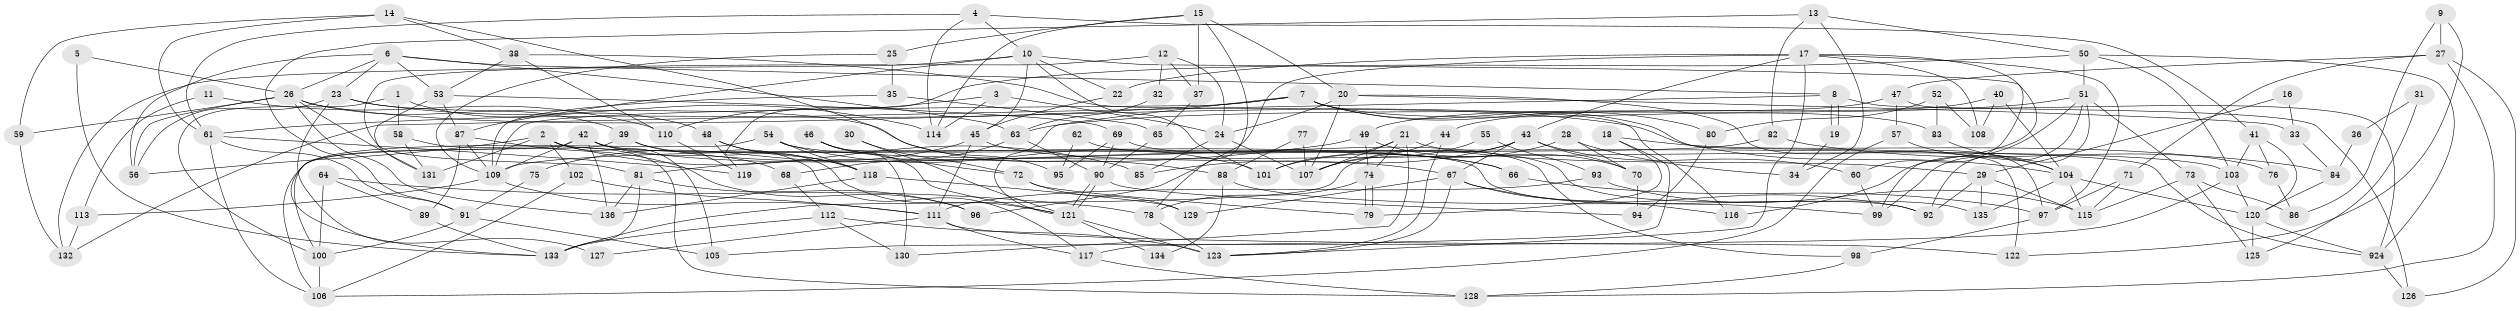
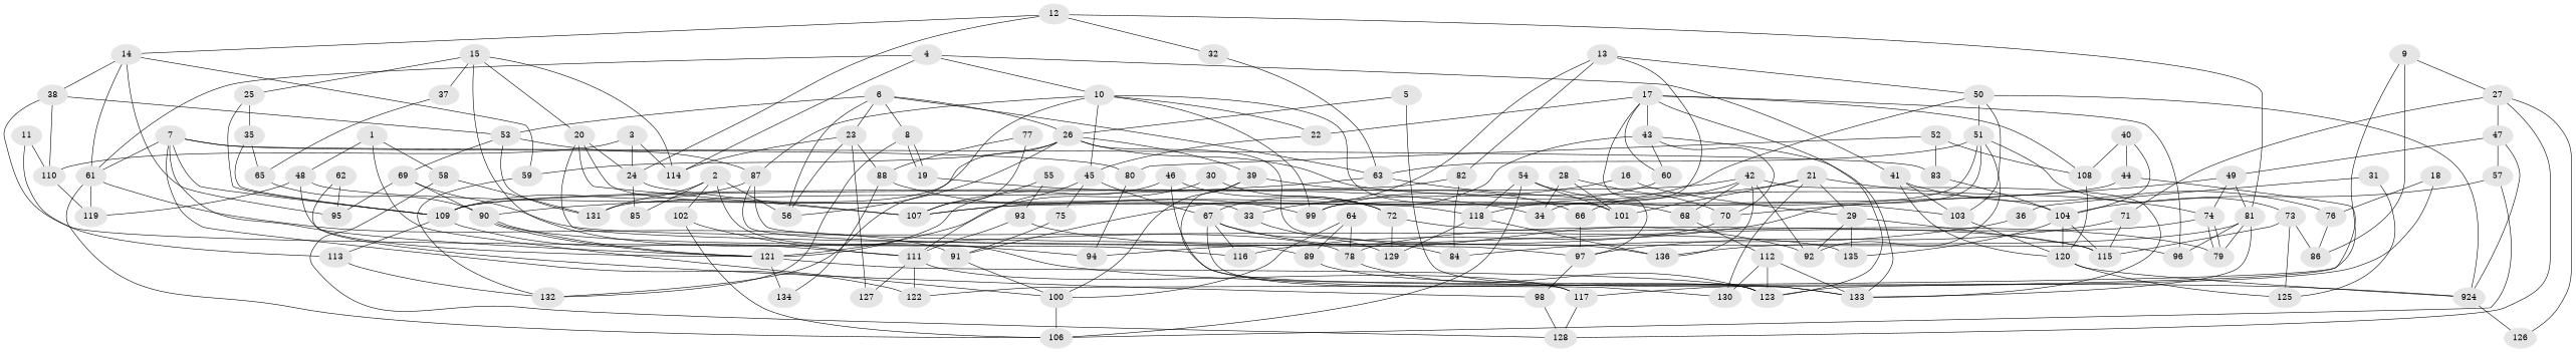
  graph {
    node [color=gray90 style=filled]
    1
    48
    58
    100
    121
    118
    119
    131
    128
    106
    2
    56
    85
    102
-   105
    n16 [label=924]
    111
    126
    3
    24
    110
    114
    107
    4
    10
    41
    61
    132
    22
    45
    87
    99
    101
    76
    103
    120
    91
    5
    26
    133
    59
    39
    104
    136
    6
    8
    23
    53
    63
    19
    88
    127
    69
    68
    90
    7
    80
    83
    109
    122
    94
    113
    123
    134
    34
    9
    27
    86
    47
    71
    67
    75
    96
    89
    11
    12
    14
    32
    81
    38
    95
    13
    50
    82
    51
    84
    116
    15
    20
    25
    37
    78
    33
    97
    35
    65
    16
    29
    92
    115
    135
    17
    43
    60
    108
    70
    98
    18
    79
    117
    21
    74
    130
    66
    49
    57
    28
    30
    72
    31
    36
    125
    129
    40
    44
    42
    112
    46
    73
    52
    54
    55
    93
    62
    64
    77
    1 -- 48
    1 -- 58
    1 -- 100
    48 -- 121
    48 -- 118
    48 -- 119
    58 -- 131
    58 -- 128
    100 -- 106
    121 -- 123
    121 -- 134
    118 -- 136
    118 -- 129
    2 -- 131
    2 -- 56
    2 -- 85
    2 -- 102
-   2 -- 105
    2 -- n16
    102 -- 106
    102 -- 111
    n16 -- 126
    111 -- 127
    111 -- 122
    111 -- 117
    3 -- 24
    3 -- 110
    3 -- 114
    24 -- 85
    24 -- 107
    110 -- 119
    4 -- 114
    4 -- 10
    4 -- 41
    4 -- 61
    10 -- 132
    10 -- 22
    10 -- 45
    10 -- 87
    10 -- 99
    10 -- 101
    41 -- 76
    41 -- 103
    41 -- 120
    61 -- 119
    61 -- 106
    61 -- 91
    22 -- 45
    45 -- 111
    45 -- 67
    45 -- 75
    87 -- 109
    87 -- 96
    87 -- 89
    76 -- 86
-   103 -- 105
    103 -- 120
    120 -- n16
    120 -- 125
    91 -- 100
-   91 -- 105
    5 -- 26
    5 -- 133
    26 -- 131
    26 -- 56
    26 -- 59
    26 -- 39
    26 -- 104
    26 -- 136
    59 -- 132
    39 -- 100
    39 -- 117
    39 -- 66
    104 -- 120
    104 -- 115
    104 -- 135
    6 -- 56
    6 -- 26
    6 -- 8
    6 -- 23
    6 -- 53
    6 -- 63
-   8 -- 126
    8 -- 132
    8 -- 19
    8 -- 19
    23 -- 56
    23 -- 114
    23 -- 88
    23 -- 127
    53 -- 131
    53 -- 87
    53 -- 69
    63 -- 68
    63 -- 90
    19 -- 34
    88 -- 99
    88 -- 134
    69 -- 90
    69 -- 95
    69 -- 135
    68 -- 112
    90 -- 121
    90 -- 121
    90 -- 94
    7 -- 121
    7 -- 61
    7 -- 80
    7 -- 83
    7 -- 109
    7 -- 122
    80 -- 94
    83 -- 104
    109 -- 111
    109 -- 113
    113 -- 132
    9 -- 122
    9 -- 27
    9 -- 86
    27 -- 128
    27 -- 126
    27 -- 47
    27 -- 71
    47 -- n16
    47 -- 49
    47 -- 57
    71 -- 97
    71 -- 115
    67 -- 123
    67 -- 116
    67 -- 92
    67 -- 129
    75 -- 91
    89 -- 133
    11 -- 110
    11 -- 113
    12 -- 24
-   12 -- 37
+   12 -- 14
    12 -- 32
    12 -- 81
    14 -- 61
    14 -- 59
    14 -- 38
    14 -- 95
    32 -- 63
    81 -- 133
    81 -- 136
    81 -- 96
    38 -- 110
    38 -- 53
    38 -- 116
    13 -- 91
    13 -- 34
    13 -- 50
    13 -- 82
    50 -- 118
    50 -- n16
    50 -- 103
    50 -- 51
    82 -- 109
    82 -- 84
    51 -- 99
    51 -- 63
    51 -- 116
    51 -- 92
    51 -- 73
-   84 -- 120
+   108 -- 120
    15 -- 114
    15 -- 20
    15 -- 25
    15 -- 37
    15 -- 78
    20 -- 24
    20 -- 107
    20 -- 33
    20 -- 97
    25 -- 109
    25 -- 35
    37 -- 65
    78 -- 123
    33 -- 84
    97 -- 98
    35 -- 109
    35 -- 65
    65 -- 90
    16 -- 33
    16 -- 29
    29 -- 92
    29 -- 115
    29 -- 135
    17 -- 22
    17 -- 123
    17 -- 96
    17 -- 97
    17 -- 43
    17 -- 60
    17 -- 108
-   43 -- 85
    43 -- 133
    43 -- 67
    43 -- 60
    43 -- 70
    60 -- 99
    70 -- 94
    98 -- 128
    18 -- 76
-   18 -- 79
+   81 -- 79
    18 -- 117
    117 -- 128
    21 -- 107
    21 -- 101
    21 -- 29
    21 -- 74
    21 -- 130
    74 -- 78
    74 -- 79
    74 -- 79
    66 -- 97
    49 -- 81
    49 -- 70
    49 -- 74
    57 -- 106
    57 -- 104
    28 -- 101
    28 -- 34
    28 -- 70
    30 -- 121
    30 -- 72
    72 -- 79
    72 -- 129
    31 -- 36
    31 -- 125
    36 -- 84
    40 -- 104
    40 -- 108
    40 -- 44
    44 -- 107
    44 -- 123
    42 -- 133
    42 -- 136
    42 -- 68
    42 -- 109
    42 -- 92
    42 -- 66
    112 -- 133
    112 -- 123
    112 -- 130
    46 -- 121
    46 -- 130
    46 -- 72
    73 -- 86
    73 -- 115
    73 -- 125
    52 -- 80
    52 -- 83
    52 -- 108
    54 -- 118
    54 -- 106
    54 -- 101
    54 -- 103
    55 -- 107
    55 -- 93
    93 -- 111
    93 -- 115
    62 -- 95
    62 -- 98
    64 -- 100
    64 -- 89
    64 -- 78
    77 -- 107
    77 -- 88
  }
